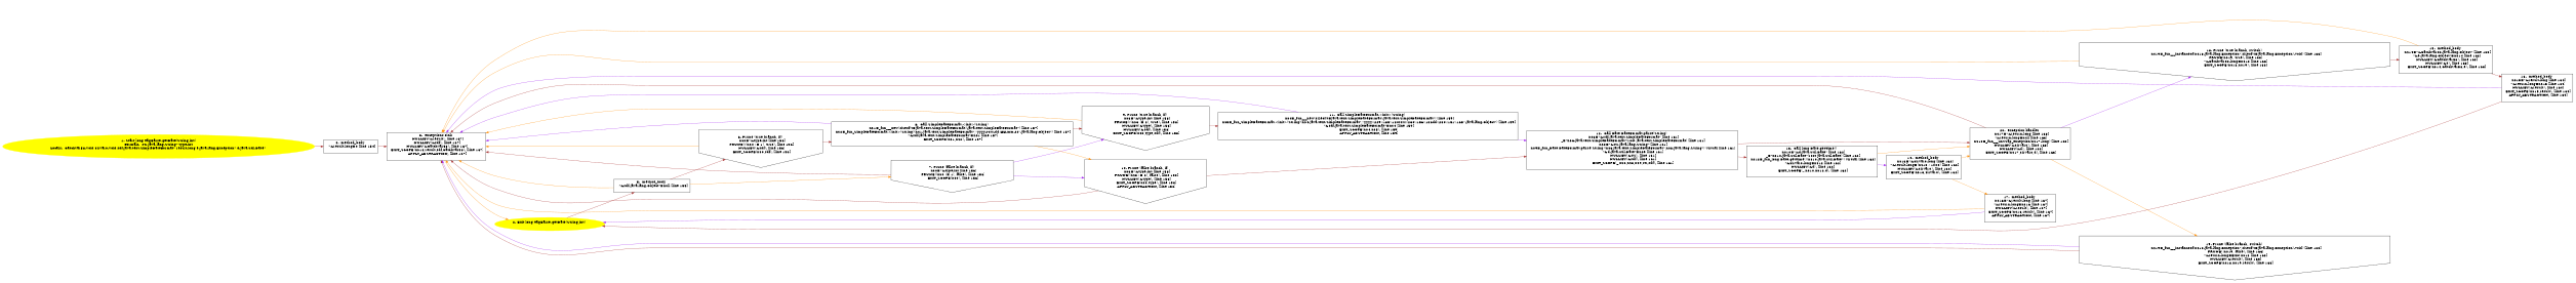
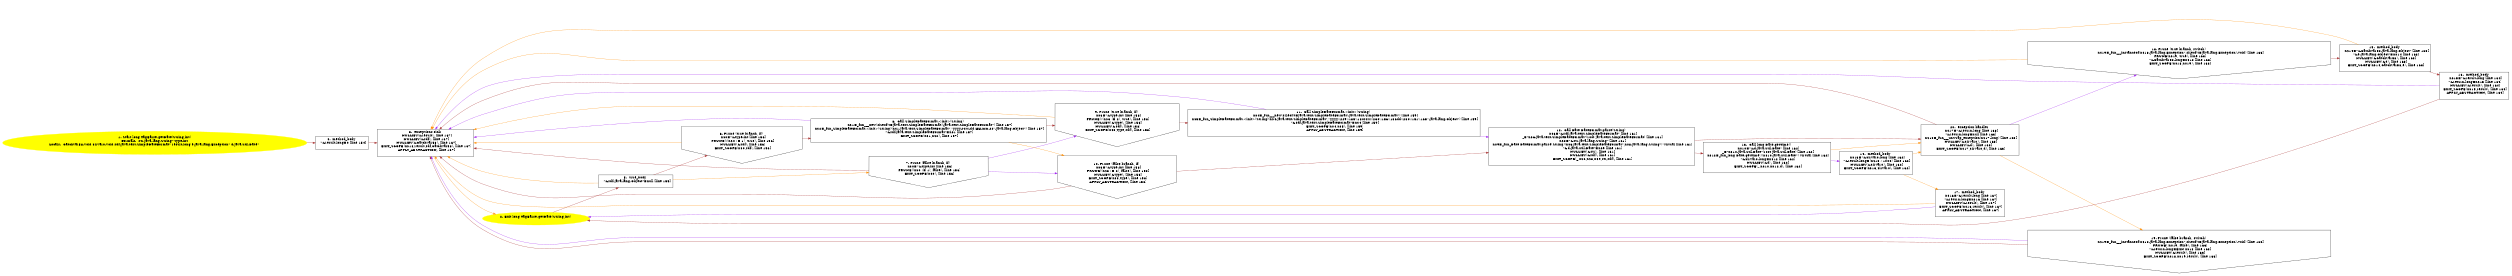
  digraph {
    rankdir=LR
    node [shape=box]
    edge [color=brown]
    n1 [color=yellow label="1: Start long TagEarse.getDate(String,int)\nFormals:  str:java.lang.String* type:int\nLocals:  CatchVar58:void $irvar0:void sdf:java.text.SimpleDateFormat* result:long e:java.lang.Exception* d:java.util.Date* \n  " style=filled shape=""]
    n2 [label="4:  method_body \n   *&result:long=0 [line 154]\n "]
    n3 [label="3:  exceptions sink \n   NULLIFY(&result); [line 167]\n  NULLIFY(&sdf); [line 167]\n  NULLIFY(&CatchVar58); [line 167]\n  EXIT_SCOPE(n$18,result,sdf,CatchVar58); [line 167]\n  APPLY_ABSTRACTION; [line 167]\n "]
    n4 [color=yellow label="2: Exit long TagEarse.getDate(String,int) \n  " style=filled shape=""]
-   n5 [label="5:  method_body \n   *&sdf:java.lang.Object*=null [line 155]\n "]
+   n5 [label="5:  true_body \n   *&sdf:java.lang.Object*=null [line 155]\n "]
    n6 [label="6: Prune (true branch, if) \n   n$0=*&type:int [line 156]\n  PRUNE(!(n$0 != 1), true); [line 156]\n  NULLIFY(&sdf); [line 156]\n  EXIT_SCOPE(n$0,sdf); [line 156]\n " shape=invhouse]
    n7 [label="7: Prune (false branch, if) \n   n$0=*&type:int [line 156]\n  PRUNE((n$0 != 1), false); [line 156]\n  EXIT_SCOPE(n$0); [line 156]\n " shape=invhouse]
    n8 [label="8:  Call SimpleDateFormat.<init>(String) \n   n$1=_fun___new(sizeof(t=java.text.SimpleDateFormat):java.text.SimpleDateFormat*) [line 157]\n  n$2=_fun_SimpleDateFormat.<init>(String)(n$1:java.text.SimpleDateFormat*,\"yyyy-MM-dd HH:mm:ss\":java.lang.Object*) [line 157]\n  *&sdf:java.text.SimpleDateFormat*=n$1 [line 157]\n  EXIT_SCOPE(n$1,n$2); [line 157]\n "]
    n9 [label="9: Prune (true branch, if) \n   n$3=*&type:int [line 158]\n  PRUNE(!(n$3 != 2), true); [line 158]\n  NULLIFY(&type); [line 158]\n  NULLIFY(&sdf); [line 158]\n  EXIT_SCOPE(n$3,type,sdf); [line 158]\n " shape=invhouse]
    n10 [label="10: Prune (false branch, if) \n   n$3=*&type:int [line 158]\n  PRUNE((n$3 != 2), false); [line 158]\n  NULLIFY(&type); [line 158]\n  EXIT_SCOPE(n$3,type); [line 158]\n  APPLY_ABSTRACTION; [line 158]\n " shape=invhouse]
    n11 [label="11:  Call SimpleDateFormat.<init>(String) \n   n$4=_fun___new(sizeof(t=java.text.SimpleDateFormat):java.text.SimpleDateFormat*) [line 159]\n  n$5=_fun_SimpleDateFormat.<init>(String)(n$4:java.text.SimpleDateFormat*,\"yyyy\\\\229\\\\185\\\\180MM\\\\230\\\\156\\\\136dd\\\\230\\\\151\\\\165\":java.lang.Object*) [line 159]\n  *&sdf:java.text.SimpleDateFormat*=n$4 [line 159]\n  EXIT_SCOPE(n$4,n$5); [line 159]\n  APPLY_ABSTRACTION; [line 159]\n "]
    n12 [label="12:  Call Date DateFormat.parse(String) \n   n$6=*&sdf:java.text.SimpleDateFormat* [line 161]\n  _=*n$6:java.text.SimpleDateFormat*(root java.text.SimpleDateFormat) [line 161]\n  n$8=*&str:java.lang.String* [line 161]\n  n$9=_fun_Date DateFormat.parse(String)(n$6:java.text.SimpleDateFormat*,n$8:java.lang.String*) virtual [line 161]\n  *&d:java.util.Date*=n$9 [line 161]\n  NULLIFY(&str); [line 161]\n  NULLIFY(&sdf); [line 161]\n  EXIT_SCOPE(_,n$6,n$8,n$9,str,sdf); [line 161]\n "]
    n13 [label="13:  Call long Date.getTime() \n   n$10=*&d:java.util.Date* [line 162]\n  _=*n$10:java.util.Date*(root java.util.Date) [line 162]\n  n$12=_fun_long Date.getTime()(n$10:java.util.Date*) virtual [line 162]\n  *&$irvar0:long=n$12 [line 162]\n  NULLIFY(&d); [line 162]\n  EXIT_SCOPE(_,n$10,n$12,d); [line 162]\n "]
    n14 [label="20:  exception handler \n   n$17=*&return:long [line 163]\n  *&return:long=null [line 163]\n  n$18=_fun___unwrap_exception(n$17:long) [line 163]\n  NULLIFY(&$irvar0); [line 163]\n  NULLIFY(&d); [line 163]\n  EXIT_SCOPE(n$17,$irvar0,d); [line 163]\n "]
    n15 [label="14:  method_body \n   n$13=*&$irvar0:long [line 162]\n  *&result:long=(n$13 / 1000) [line 162]\n  NULLIFY(&$irvar0); [line 162]\n  EXIT_SCOPE(n$13,$irvar0); [line 162]\n "]
    n16 [label="18: Prune (true branch, switch) \n   n$19=_fun___instanceof(n$18:java.lang.Exception*,sizeof(t=java.lang.Exception):void) [line 163]\n  PRUNE(n$19, true); [line 163]\n  *&CatchVar58:long=n$18 [line 163]\n  EXIT_SCOPE(n$18,n$19); [line 163]\n " shape=invhouse]
    n17 [label="19: Prune (false branch, switch) \n   n$19=_fun___instanceof(n$18:java.lang.Exception*,sizeof(t=java.lang.Exception):void) [line 163]\n  PRUNE(!n$19, false); [line 163]\n  *&return:long=EXN n$18 [line 163]\n  NULLIFY(&result); [line 163]\n  EXIT_SCOPE(n$18,n$19,result); [line 163]\n " shape=invhouse]
    n18 [label="17:  method_body \n   n$16=*&result:long [line 167]\n  *&return:long=n$16 [line 167]\n  NULLIFY(&result); [line 167]\n  EXIT_SCOPE(n$16,result); [line 167]\n  APPLY_ABSTRACTION; [line 167]\n "]
    n19 [label="15:  method_body \n   n$14=*&CatchVar58:java.lang.Object* [line 163]\n  *&e:java.lang.Object*=n$14 [line 163]\n  NULLIFY(&CatchVar58); [line 163]\n  NULLIFY(&e); [line 163]\n  EXIT_SCOPE(n$14,CatchVar58,e); [line 163]\n "]
    n20 [label="16:  method_body \n   n$15=*&result:long [line 164]\n  *&return:long=n$15 [line 164]\n  NULLIFY(&result); [line 164]\n  EXIT_SCOPE(n$15,result); [line 164]\n  APPLY_ABSTRACTION; [line 164]\n "]
    n1 -> n2
    n2 -> n3
    n3 -> n4 [color=darkorange]
    n4 -> n5
    n5 -> n3 [color=darkorange]
    n5 -> n6
    n5 -> n7 [color=darkorange]
    n6 -> n3 [color=darkorange]
    n6 -> n8
    n7 -> n3
    n7 -> n9 [color=purple]
    n7 -> n10 [color=purple]
    n8 -> n3 [color=purple]
    n8 -> n9
    n8 -> n10 [color=darkorange]
    n9 -> n3 [color=darkorange]
    n9 -> n11
    n10 -> n3
    n10 -> n12
    n11 -> n3 [color=purple]
    n11 -> n12 [color=purple]
    n12 -> n13
    n12 -> n14
    n13 -> n14 [color=darkorange]
    n13 -> n15 [color=purple]
    n14 -> n3
    n14 -> n16 [color=purple]
    n14 -> n17 [color=darkorange]
    n15 -> n14 [color=darkorange]
    n15 -> n18 [color=darkorange]
    n16 -> n3 [color=darkorange]
    n16 -> n19
    n17 -> n3
    n17 -> n3 [color=purple]
    n18 -> n3 [color=darkorange]
    n18 -> n4 [color=purple]
    n19 -> n3 [color=darkorange]
    n19 -> n20
    n20 -> n3 [color=purple]
    n20 -> n4
  }
